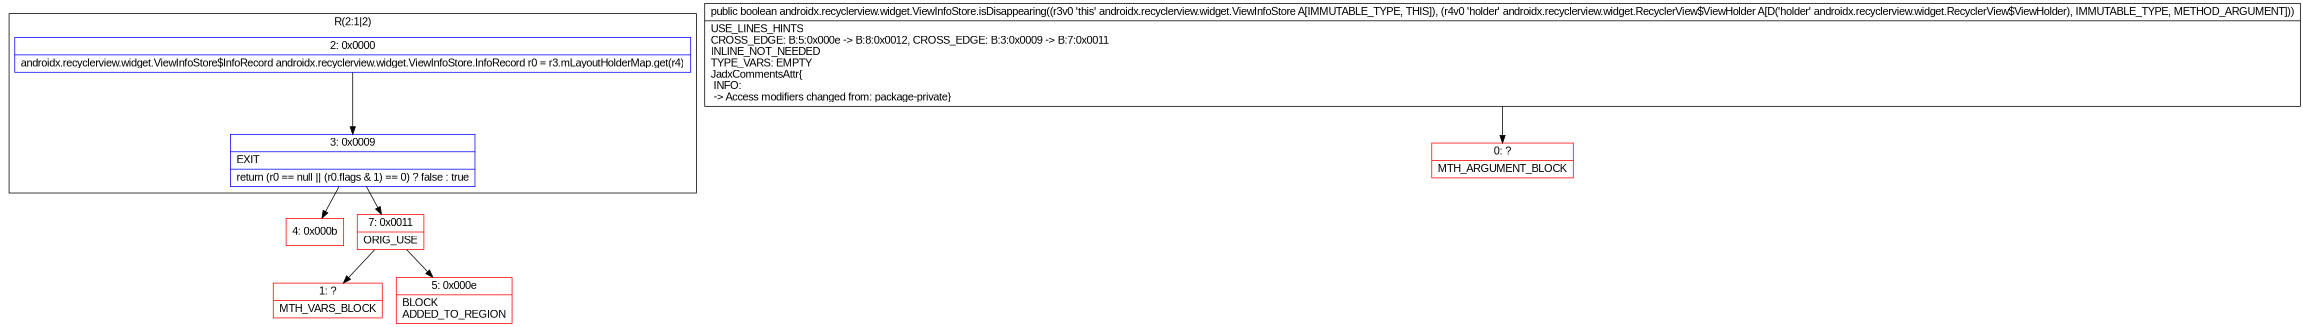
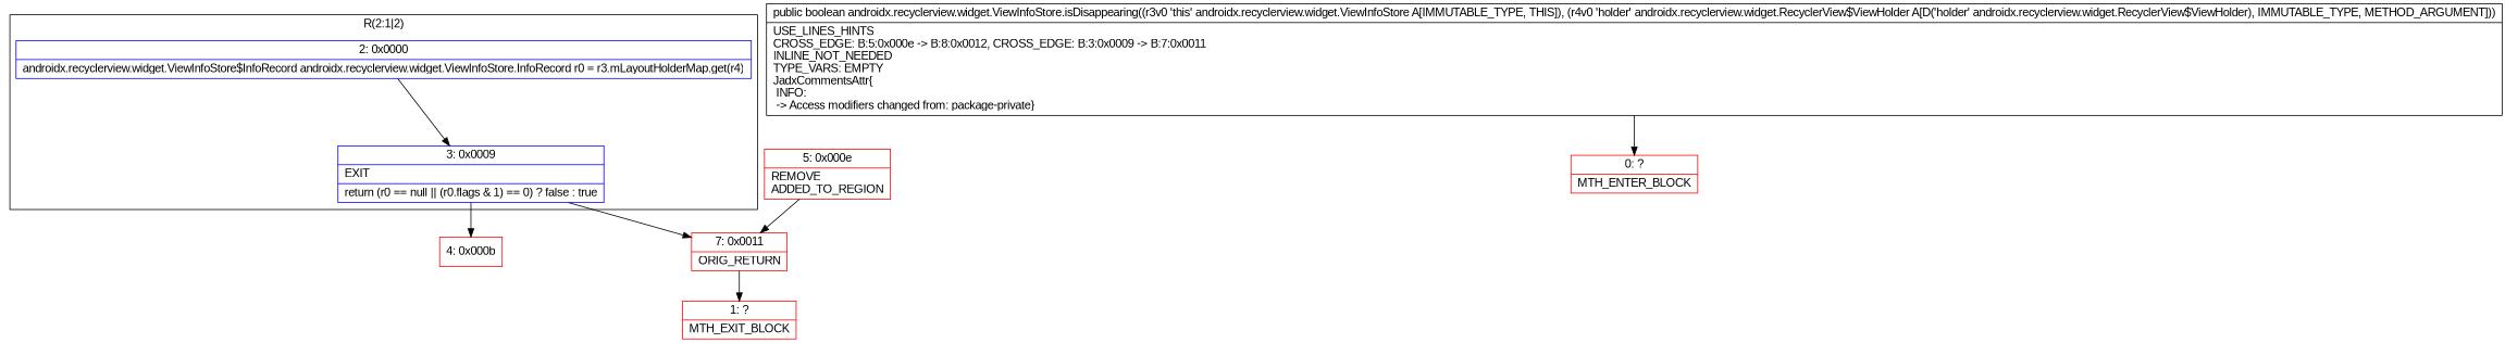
  digraph {
    fontname="Liberation Sans"
    node [color=red fontname="Liberation Sans" shape=record]
    edge [fontname="Liberation Sans"]
    n1 [color=blue label="{2\:\ 0x0000|androidx.recyclerview.widget.ViewInfoStore$InfoRecord androidx.recyclerview.widget.ViewInfoStore.InfoRecord r0 = r3.mLayoutHolderMap.get(r4)\l}"]
    n2 [color=blue label="{3\:\ 0x0009|EXIT\l|return (r0 == null \|\| (r0.flags & 1) == 0) ? false : true\l}"]
    n3 [label="{4\:\ 0x000b}"]
-   n4 [label="{7\:\ 0x0011|ORIG_USE\l}"]
-   n5 [label="{1\:\ ?|MTH_VARS_BLOCK\l}"]
-   n6 [label="{0\:\ ?|MTH_ARGUMENT_BLOCK\l}"]
-   n7 [label="{5\:\ 0x000e|BLOCK\lADDED_TO_REGION\l}"]
+   n4 [label="{7\:\ 0x0011|ORIG_RETURN\l}"]
+   n5 [label="{1\:\ ?|MTH_EXIT_BLOCK\l}"]
+   n6 [label="{0\:\ ?|MTH_ENTER_BLOCK\l}"]
+   n7 [label="{5\:\ 0x000e|REMOVE\lADDED_TO_REGION\l}"]
    n8 [label="{public boolean androidx.recyclerview.widget.ViewInfoStore.isDisappearing((r3v0 'this' androidx.recyclerview.widget.ViewInfoStore A[IMMUTABLE_TYPE, THIS]), (r4v0 'holder' androidx.recyclerview.widget.RecyclerView$ViewHolder A[D('holder' androidx.recyclerview.widget.RecyclerView$ViewHolder), IMMUTABLE_TYPE, METHOD_ARGUMENT]))  | USE_LINES_HINTS\lCROSS_EDGE: B:5:0x000e \-\> B:8:0x0012, CROSS_EDGE: B:3:0x0009 \-\> B:7:0x0011\lINLINE_NOT_NEEDED\lTYPE_VARS: EMPTY\lJadxCommentsAttr\{\l INFO: \l \-\> Access modifiers changed from: package\-private\}\l}" color=""]
    subgraph cluster_1 {
      label="R(2:1|2)"
      n1
      n2
    }
    n1 -> n2
    n2 -> n3
    n2 -> n4
    n4 -> n5
-   n4 -> n7
+   n7 -> n4
    n8 -> n6
  }
